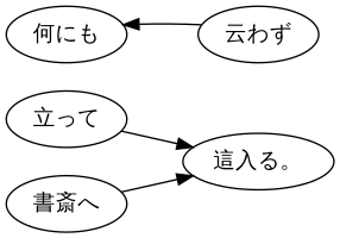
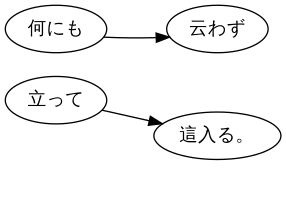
  digraph {
    fontname=Ubuntu
    rankdir=LR
    node [fontname=Ubuntu]
    edge [fontname=Ubuntu]
    n1 [label="這入る。"]
    n2 [label="何にも"]
    n3 [label="云わず"]
    n4 [label="立って"]
-   n5 [label="書斎へ"]
-   n3 -> n2
+   n2 -> n3
    n4 -> n1
-   n5 -> n1
  }
